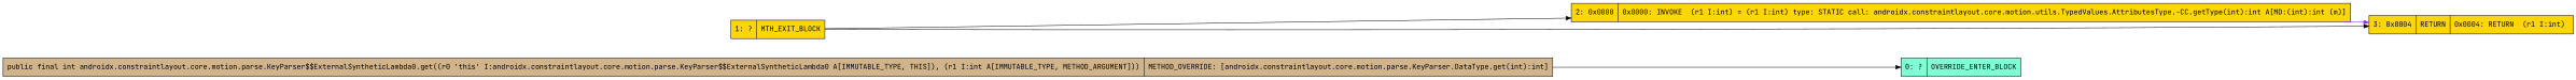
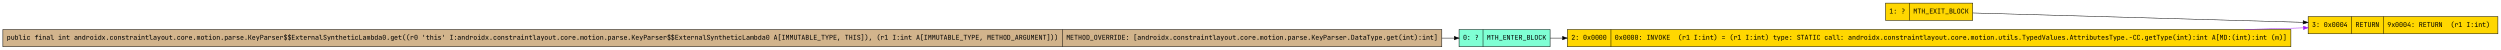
  digraph {
    fontname="JetBrains Mono"
    rankdir=LR
    node [fillcolor=gold fontname="JetBrains Mono" shape=record style=filled]
    edge [color=black fontname="JetBrains Mono"]
-   n1 [fillcolor=aquamarine label="{0\:\ ?|OVERRIDE_ENTER_BLOCK\l}"]
+   n1 [fillcolor=aquamarine label="{0\:\ ?|MTH_ENTER_BLOCK\l}"]
    n2 [label="{2\:\ 0x0000|0x0000: INVOKE  (r1 I:int) = (r1 I:int) type: STATIC call: androidx.constraintlayout.core.motion.utils.TypedValues.AttributesType.\-CC.getType(int):int A[MD:(int):int (m)]\l}"]
-   n3 [label="{3\:\ 0x0004|RETURN\l|0x0004: RETURN  (r1 I:int) \l}"]
+   n3 [label="{3\:\ 0x0004|RETURN\l|9x0004: RETURN  (r1 I:int) \l}"]
    n4 [label="{1\:\ ?|MTH_EXIT_BLOCK\l}"]
    n5 [fillcolor=tan label="{public final int androidx.constraintlayout.core.motion.parse.KeyParser$$ExternalSyntheticLambda0.get((r0 'this' I:androidx.constraintlayout.core.motion.parse.KeyParser$$ExternalSyntheticLambda0 A[IMMUTABLE_TYPE, THIS]), (r1 I:int A[IMMUTABLE_TYPE, METHOD_ARGUMENT]))  | METHOD_OVERRIDE: [androidx.constraintlayout.core.motion.parse.KeyParser.DataType.get(int):int]\l}"]
-   n4 -> n2
+   n1 -> n2
    n2 -> n3 [color=purple]
    n4 -> n3
    n5 -> n1
  }
